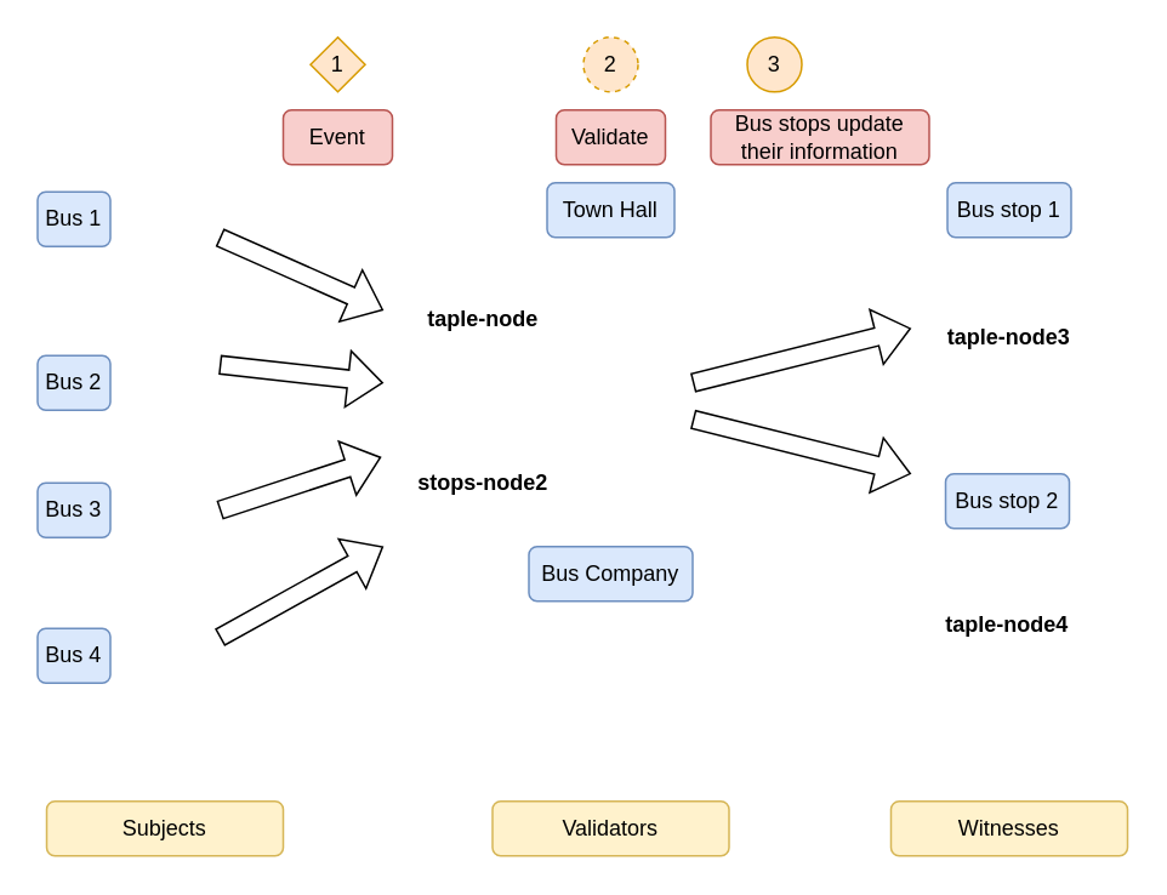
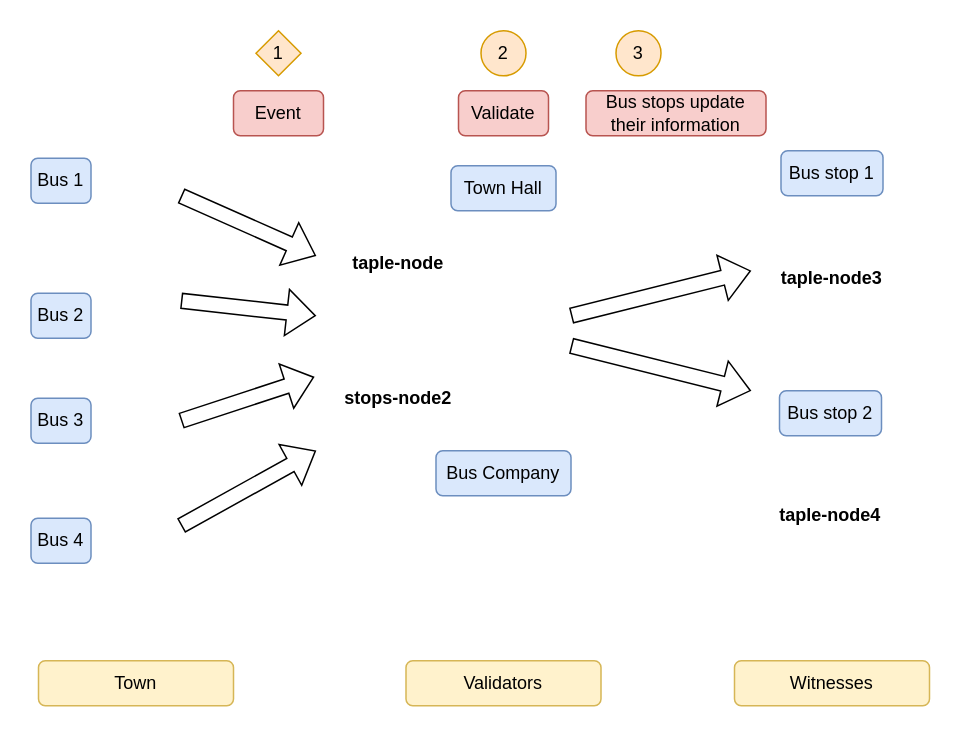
  <mxCell id="0" />
  <mxCell id="1" parent="0" />
  <mxCell id="2" value="" style="shape=image;html=1;verticalAlign=top;verticalLabelPosition=bottom;labelBackgroundColor=#ffffff;imageAspect=0;aspect=fixed;image=https://cdn1.iconfinder.com/data/icons/vehicle-37/24/Bus-128.png" parent="1" vertex="1"><mxGeometry x="70" y="180" width="40" height="40" as="geometry" /></mxCell>
  <mxCell id="3" value="" style="shape=image;html=1;verticalAlign=top;verticalLabelPosition=bottom;labelBackgroundColor=#ffffff;imageAspect=0;aspect=fixed;image=https://cdn1.iconfinder.com/data/icons/vehicle-37/24/Bus-128.png" parent="1" vertex="1"><mxGeometry x="70" y="100" width="40" height="40" as="geometry" /></mxCell>
  <mxCell id="4" value="" style="shape=image;html=1;verticalAlign=top;verticalLabelPosition=bottom;labelBackgroundColor=#ffffff;imageAspect=0;aspect=fixed;image=https://cdn1.iconfinder.com/data/icons/vehicle-37/24/Bus-128.png" parent="1" vertex="1"><mxGeometry x="70" y="260" width="40" height="40" as="geometry" /></mxCell>
  <mxCell id="5" value="" style="shape=image;html=1;verticalAlign=top;verticalLabelPosition=bottom;labelBackgroundColor=#ffffff;imageAspect=0;aspect=fixed;image=https://cdn1.iconfinder.com/data/icons/vehicle-37/24/Bus-128.png" parent="1" vertex="1"><mxGeometry x="70" y="340" width="40" height="40" as="geometry" /></mxCell>
  <mxCell id="6" value="" style="shape=image;html=1;verticalAlign=top;verticalLabelPosition=bottom;labelBackgroundColor=#ffffff;imageAspect=0;aspect=fixed;image=https://cdn4.iconfinder.com/data/icons/public-transportation-11/128/Public_Transportation_EXPANDED-13-128.png" parent="1" vertex="1"><mxGeometry x="508" y="110" width="90" height="90" as="geometry" /></mxCell>
  <mxCell id="7" value="" style="shape=image;html=1;verticalAlign=top;verticalLabelPosition=bottom;labelBackgroundColor=#ffffff;imageAspect=0;aspect=fixed;image=https://cdn4.iconfinder.com/data/icons/public-transportation-11/128/Public_Transportation_EXPANDED-13-128.png" parent="1" vertex="1"><mxGeometry x="508" y="269" width="90" height="90" as="geometry" /></mxCell>
  <mxCell id="8" value="" style="shape=image;html=1;verticalAlign=top;verticalLabelPosition=bottom;labelBackgroundColor=#ffffff;imageAspect=0;aspect=fixed;image=https://cdn2.iconfinder.com/data/icons/maki/100/town-hall-128.png" parent="1" vertex="1"><mxGeometry x="300" y="140" width="70" height="70" as="geometry" /></mxCell>
  <mxCell id="9" value="" style="shape=image;html=1;verticalAlign=top;verticalLabelPosition=bottom;labelBackgroundColor=#ffffff;imageAspect=0;aspect=fixed;image=https://cdn1.iconfinder.com/data/icons/building-vol-3-3/512/15-128.png" parent="1" vertex="1"><mxGeometry x="305" y="235" width="60" height="60" as="geometry" /></mxCell>
  <mxCell id="10" value="Event" style="text;html=1;strokeColor=#b85450;fillColor=#f8cecc;align=center;verticalAlign=middle;whiteSpace=wrap;rounded=1;" parent="1" vertex="1"><mxGeometry x="155" y="60" width="60" height="30" as="geometry" /></mxCell>
  <mxCell id="11" value="Witnesses" style="text;html=1;strokeColor=#d6b656;fillColor=#fff2cc;align=center;verticalAlign=middle;whiteSpace=wrap;rounded=1;" parent="1" vertex="1"><mxGeometry x="489" y="440" width="130" height="30" as="geometry" /></mxCell>
  <mxCell id="12" value="Bus stop 1" style="text;html=1;strokeColor=#6c8ebf;fillColor=#dae8fc;align=center;verticalAlign=middle;whiteSpace=wrap;rounded=1;shadow=0;glass=0;fillStyle=auto;" parent="1" vertex="1"><mxGeometry x="520" y="100" width="68" height="30" as="geometry" /></mxCell>
- <mxCell id="13" value="Town Hall" style="text;html=1;strokeColor=#6c8ebf;fillColor=#dae8fc;align=center;verticalAlign=middle;whiteSpace=wrap;rounded=1;shadow=0;glass=0;fillStyle=auto;" parent="1" vertex="1"><mxGeometry x="300" y="100" width="70" height="30" as="geometry" /></mxCell>
+ <mxCell id="13" value="Town Hall" style="text;html=1;strokeColor=#6c8ebf;fillColor=#dae8fc;align=center;verticalAlign=middle;whiteSpace=wrap;rounded=1;shadow=0;glass=0;fillStyle=auto;" parent="1" vertex="1"><mxGeometry x="300" y="110" width="70" height="30" as="geometry" /></mxCell>
  <mxCell id="14" value="Bus Company" style="text;html=1;strokeColor=#6c8ebf;fillColor=#dae8fc;align=center;verticalAlign=middle;whiteSpace=wrap;rounded=1;shadow=0;glass=0;fillStyle=auto;" parent="1" vertex="1"><mxGeometry x="290" y="300" width="90" height="30" as="geometry" /></mxCell>
  <mxCell id="15" value="Bus 4" style="text;html=1;strokeColor=#6c8ebf;fillColor=#dae8fc;align=center;verticalAlign=middle;whiteSpace=wrap;rounded=1;shadow=0;glass=0;fillStyle=auto;" parent="1" vertex="1"><mxGeometry x="20" y="345" width="40" height="30" as="geometry" /></mxCell>
  <mxCell id="16" value="Bus 2" style="text;html=1;strokeColor=#6c8ebf;fillColor=#dae8fc;align=center;verticalAlign=middle;whiteSpace=wrap;rounded=1;shadow=0;glass=0;fillStyle=auto;" parent="1" vertex="1"><mxGeometry x="20" y="195" width="40" height="30" as="geometry" /></mxCell>
  <mxCell id="17" value="Bus 3" style="text;html=1;strokeColor=#6c8ebf;fillColor=#dae8fc;align=center;verticalAlign=middle;whiteSpace=wrap;rounded=1;shadow=0;glass=0;fillStyle=auto;" parent="1" vertex="1"><mxGeometry x="20" y="265" width="40" height="30" as="geometry" /></mxCell>
  <mxCell id="18" value="Bus 1" style="text;html=1;strokeColor=#6c8ebf;fillColor=#dae8fc;align=center;verticalAlign=middle;whiteSpace=wrap;rounded=1;shadow=0;glass=0;fillStyle=auto;" parent="1" vertex="1"><mxGeometry x="20" y="105" width="40" height="30" as="geometry" /></mxCell>
- <mxCell id="19" value="Subjects" style="text;html=1;strokeColor=#d6b656;fillColor=#fff2cc;align=center;verticalAlign=middle;whiteSpace=wrap;rounded=1;" parent="1" vertex="1"><mxGeometry x="25" y="440" width="130" height="30" as="geometry" /></mxCell>
+ <mxCell id="19" value="Town" style="text;html=1;strokeColor=#d6b656;fillColor=#fff2cc;align=center;verticalAlign=middle;whiteSpace=wrap;rounded=1;" parent="1" vertex="1"><mxGeometry x="25" y="440" width="130" height="30" as="geometry" /></mxCell>
  <mxCell id="20" value="taple-node" style="text;html=1;strokeColor=none;fillColor=none;align=center;verticalAlign=middle;whiteSpace=wrap;rounded=0;fontStyle=1" parent="1" vertex="1"><mxGeometry x="200" y="160" width="130" height="30" as="geometry" /></mxCell>
  <mxCell id="21" value="stops-node2" style="text;html=1;strokeColor=none;fillColor=none;align=center;verticalAlign=middle;whiteSpace=wrap;rounded=0;fontStyle=1" parent="1" vertex="1"><mxGeometry x="200" y="250" width="130" height="30" as="geometry" /></mxCell>
  <mxCell id="22" value="taple-node3" style="text;html=1;strokeColor=none;fillColor=none;align=center;verticalAlign=middle;whiteSpace=wrap;rounded=0;fontStyle=1" parent="1" vertex="1"><mxGeometry x="489" y="170" width="130" height="30" as="geometry" /></mxCell>
  <mxCell id="23" value="taple-node4" style="text;html=1;strokeColor=none;fillColor=none;align=center;verticalAlign=middle;whiteSpace=wrap;rounded=0;fontStyle=1" parent="1" vertex="1"><mxGeometry x="488" y="328" width="130" height="30" as="geometry" /></mxCell>
  <mxCell id="24" value="Bus stop 2" style="text;html=1;strokeColor=#6c8ebf;fillColor=#dae8fc;align=center;verticalAlign=middle;whiteSpace=wrap;rounded=1;shadow=0;glass=0;fillStyle=auto;" parent="1" vertex="1"><mxGeometry x="519" y="260" width="68" height="30" as="geometry" /></mxCell>
  <mxCell id="25" value="" style="shape=flexArrow;endArrow=classic;html=1;rounded=0;" parent="1" edge="1"><mxGeometry width="50" height="50" relative="1" as="geometry"><mxPoint x="120" y="130" as="sourcePoint" /><mxPoint x="210" y="170" as="targetPoint" /></mxGeometry></mxCell>
  <mxCell id="26" value="" style="shape=flexArrow;endArrow=classic;html=1;rounded=0;" parent="1" edge="1"><mxGeometry width="50" height="50" relative="1" as="geometry"><mxPoint x="120" y="200" as="sourcePoint" /><mxPoint x="210" y="210" as="targetPoint" /></mxGeometry></mxCell>
  <mxCell id="27" value="" style="shape=flexArrow;endArrow=classic;html=1;rounded=0;entryX=0.068;entryY=0.027;entryDx=0;entryDy=0;entryPerimeter=0;" parent="1" target="21" edge="1"><mxGeometry width="50" height="50" relative="1" as="geometry"><mxPoint x="120" y="280" as="sourcePoint" /><mxPoint x="210" y="240" as="targetPoint" /></mxGeometry></mxCell>
  <mxCell id="28" value="" style="shape=flexArrow;endArrow=classic;html=1;rounded=0;" parent="1" edge="1"><mxGeometry width="50" height="50" relative="1" as="geometry"><mxPoint x="120" y="350" as="sourcePoint" /><mxPoint x="210" y="300" as="targetPoint" /></mxGeometry></mxCell>
  <mxCell id="29" value="Validators" style="text;html=1;strokeColor=#d6b656;fillColor=#fff2cc;align=center;verticalAlign=middle;whiteSpace=wrap;rounded=1;" parent="1" vertex="1"><mxGeometry x="270" y="440" width="130" height="30" as="geometry" /></mxCell>
  <mxCell id="30" value="1" style="rhombus;whiteSpace=wrap;html=1;aspect=fixed;shadow=0;glass=0;sketch=0;fillStyle=auto;fillColor=#ffe6cc;strokeColor=#d79b00;" parent="1" vertex="1"><mxGeometry x="170" width="30" height="30" as="geometry" y="20" /></mxCell>
- <mxCell id="31" value="2" style="ellipse;whiteSpace=wrap;html=1;aspect=fixed;rounded=1;shadow=0;glass=0;sketch=0;fillStyle=auto;fillColor=#ffe6cc;strokeColor=#d79b00;dashed=1;" parent="1" vertex="1"><mxGeometry x="320" width="30" height="30" as="geometry" y="20" /></mxCell>
+ <mxCell id="31" value="2" style="ellipse;whiteSpace=wrap;html=1;aspect=fixed;rounded=1;shadow=0;glass=0;sketch=0;fillStyle=auto;fillColor=#ffe6cc;strokeColor=#d79b00;" parent="1" vertex="1"><mxGeometry x="320" width="30" height="30" as="geometry" y="20" /></mxCell>
  <mxCell id="32" value="Validate" style="text;html=1;strokeColor=#b85450;fillColor=#f8cecc;align=center;verticalAlign=middle;whiteSpace=wrap;rounded=1;" parent="1" vertex="1"><mxGeometry x="305" y="60" width="60" height="30" as="geometry" /></mxCell>
  <mxCell id="33" value="3" style="ellipse;whiteSpace=wrap;html=1;aspect=fixed;rounded=1;shadow=0;glass=0;sketch=0;fillStyle=auto;fillColor=#ffe6cc;strokeColor=#d79b00;" parent="1" vertex="1"><mxGeometry x="410" y="20" width="30" height="30" as="geometry" /></mxCell>
  <mxCell id="34" value="Bus stops update their information" style="text;html=1;strokeColor=#b85450;fillColor=#f8cecc;align=center;verticalAlign=middle;whiteSpace=wrap;rounded=1;" parent="1" vertex="1"><mxGeometry x="390" y="60" width="120" height="30" as="geometry" /></mxCell>
  <mxCell id="35" value="" style="shape=flexArrow;endArrow=classic;html=1;rounded=0;" parent="1" edge="1"><mxGeometry width="50" height="50" relative="1" as="geometry"><mxPoint x="380" y="210" as="sourcePoint" /><mxPoint x="500" y="180" as="targetPoint" /></mxGeometry></mxCell>
  <mxCell id="36" value="" style="shape=flexArrow;endArrow=classic;html=1;rounded=0;" parent="1" edge="1"><mxGeometry width="50" height="50" relative="1" as="geometry"><mxPoint x="380" y="230" as="sourcePoint" /><mxPoint x="500" y="260" as="targetPoint" /></mxGeometry></mxCell>
